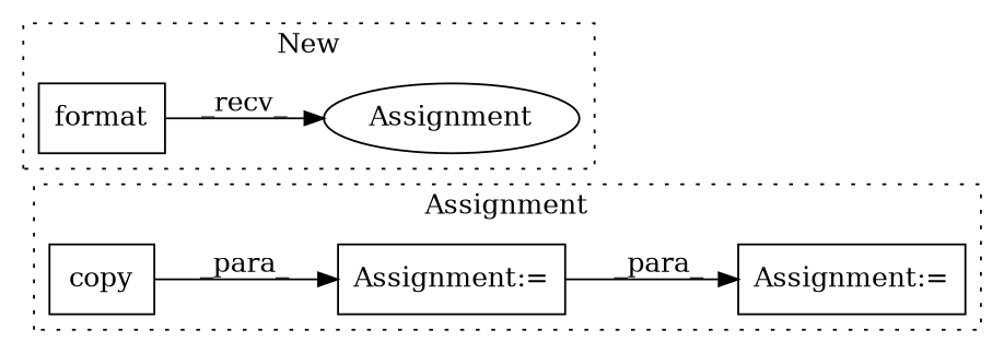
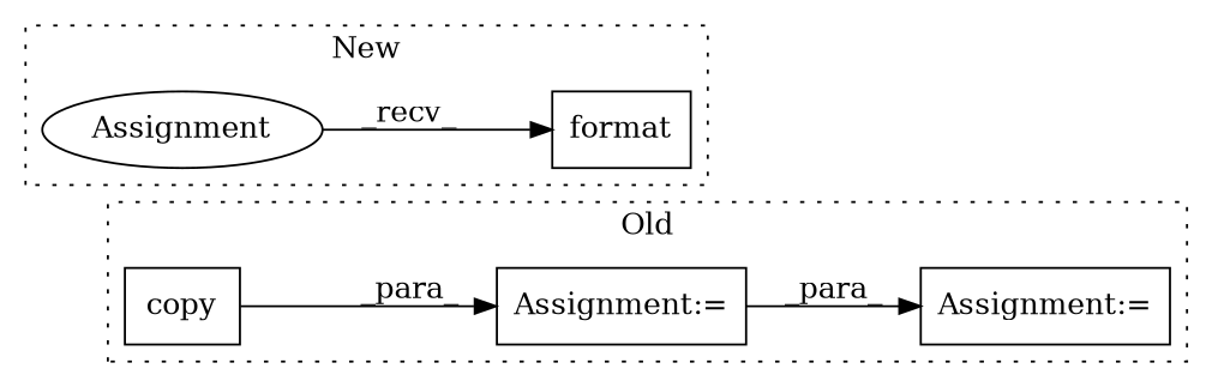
  digraph {
    rankdir=LR
    node [a=32 shape=box]
    n1 [l="5,1" label=copy s="41479,41495"]
    n2 [a=7 l=2 label="Assignment:=" s=41545]
    n3 [a=7 l=1 label="Assignment:=" s=41478]
    n4 [l="7,1" label=format s="2958,2980"]
    n5 [a=45 l=10 label=Assignment s=2947 shape=ellipse]
    subgraph cluster_1 {
-     label=Assignment
+     label=Old
      style=dotted
      n1
      n2
      n3
    }
    subgraph cluster_2 {
      label=New
      style=dotted
      n4
      n5
    }
    n1 -> n3 [label=_para_]
    n3 -> n2 [label=_para_]
-   n4 -> n5 [label=_recv_]
+   n5 -> n4 [label=_recv_]
  }
